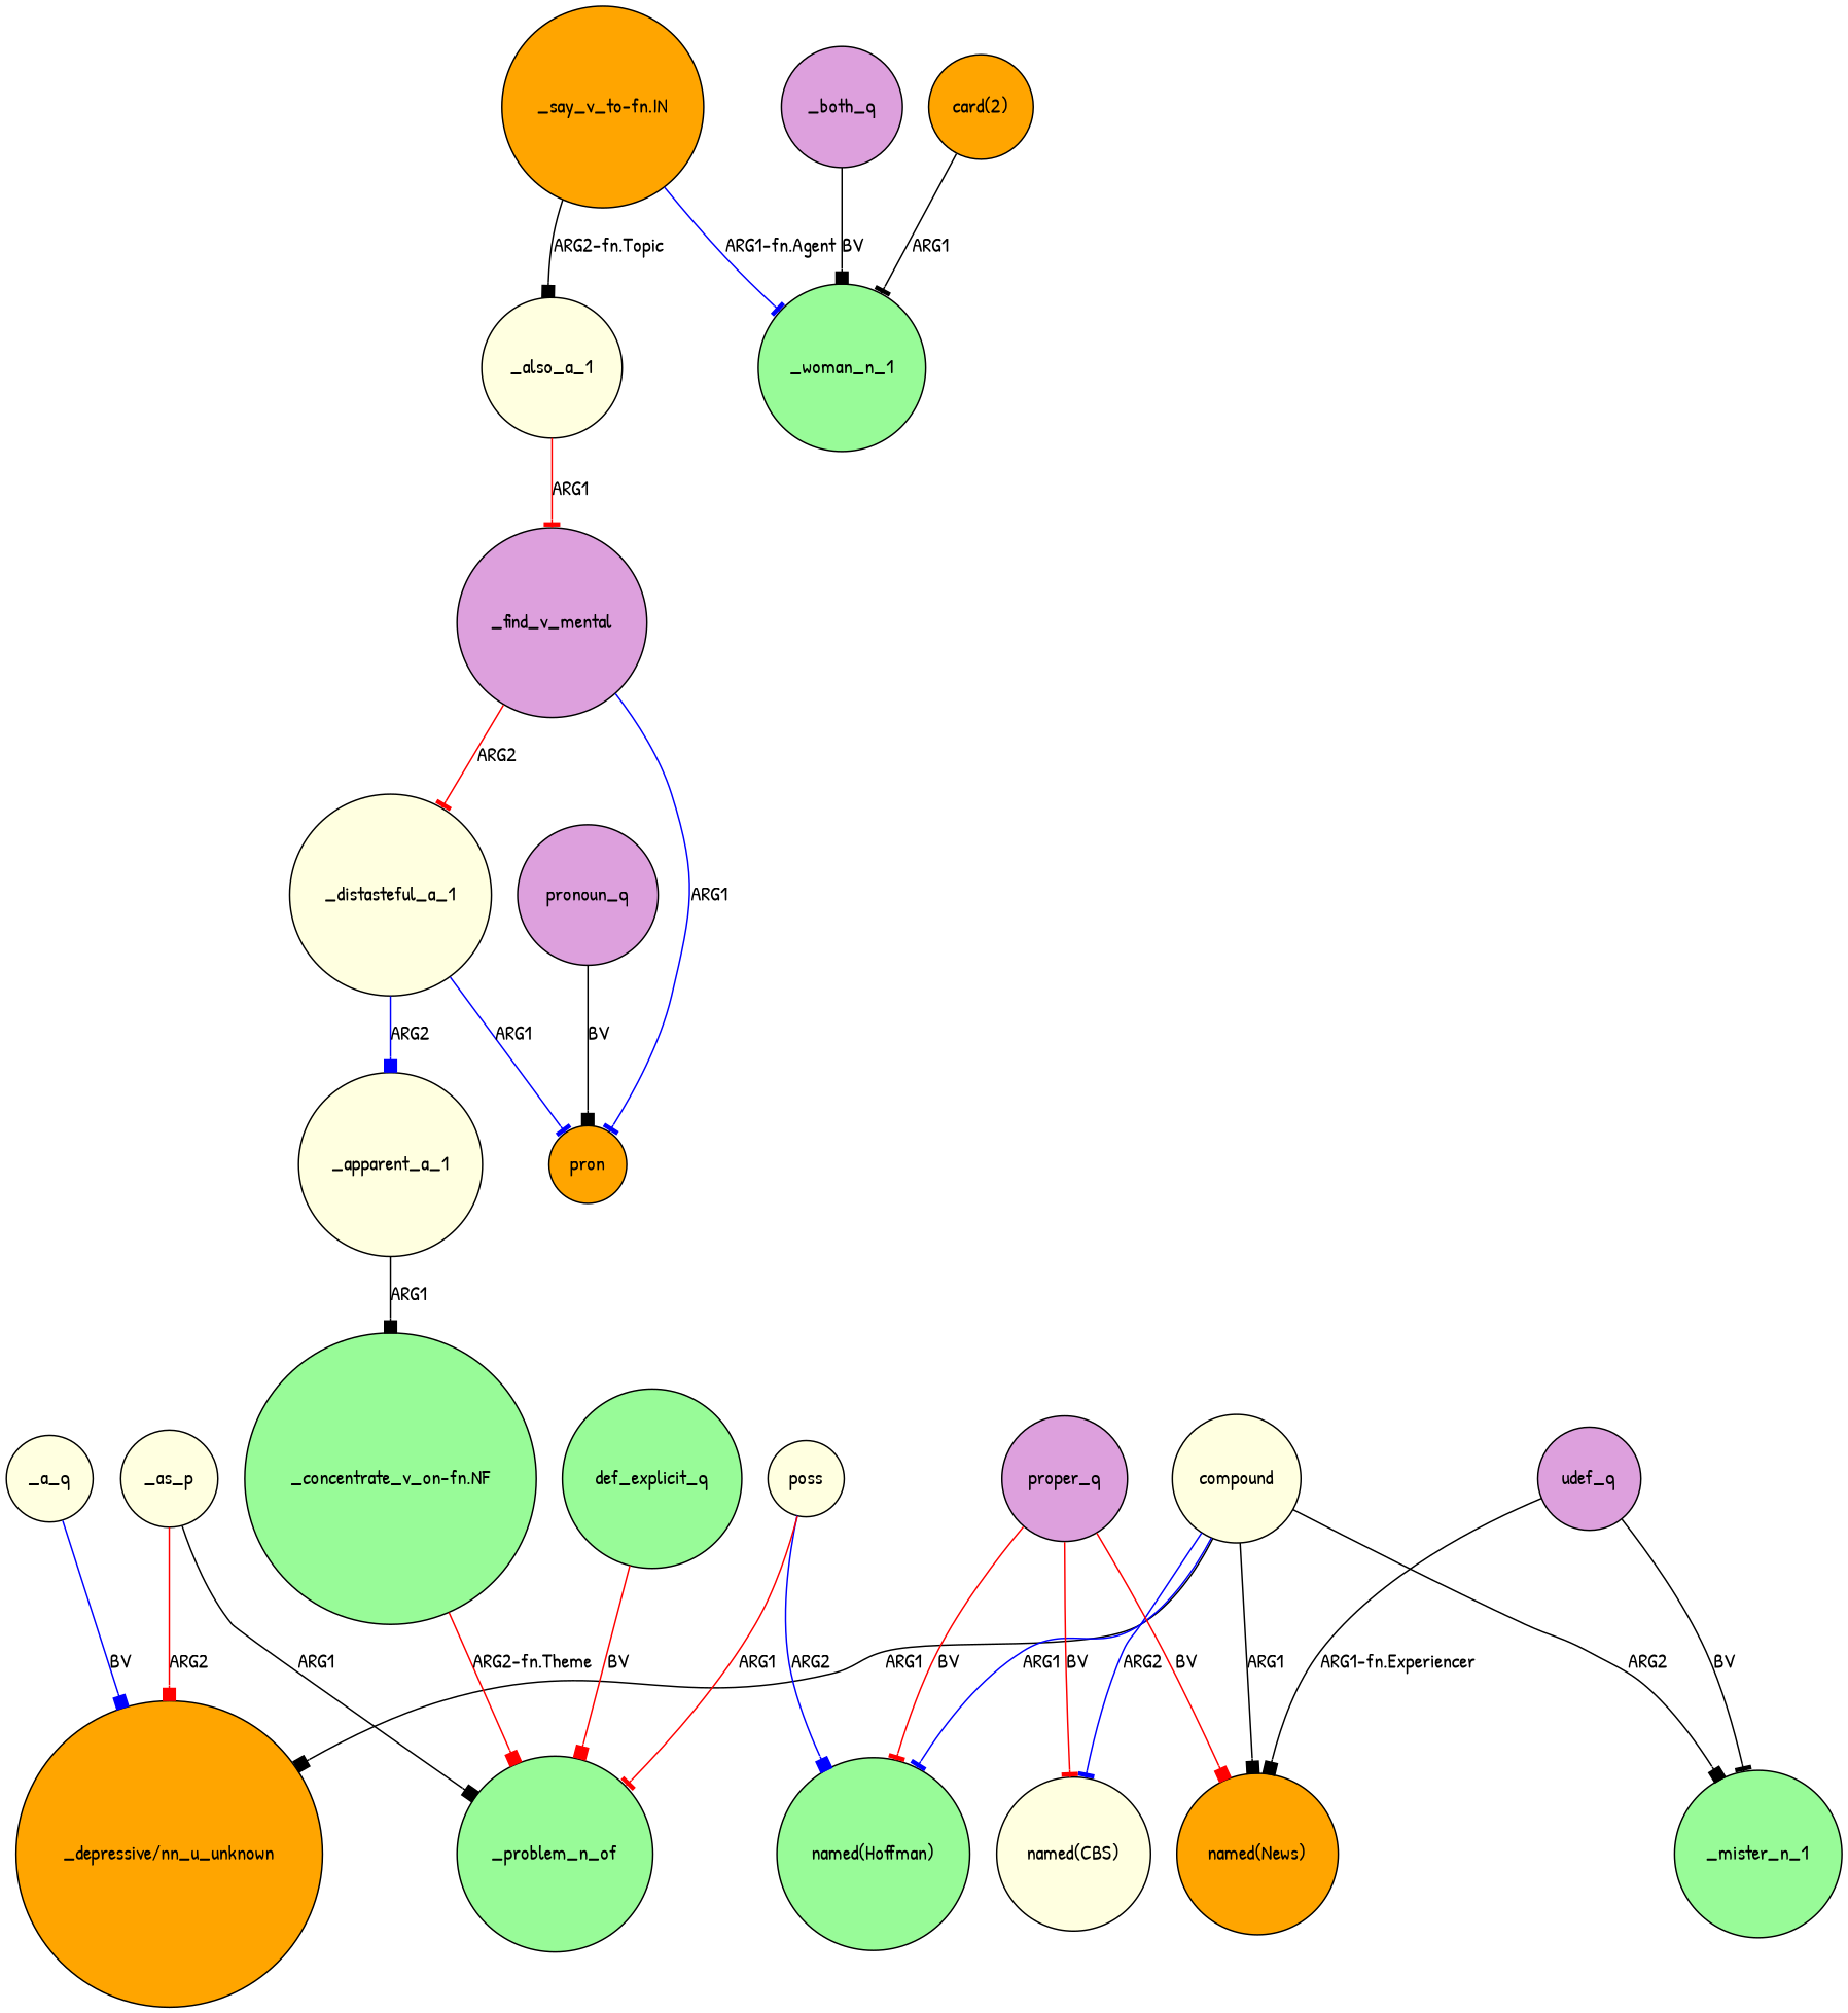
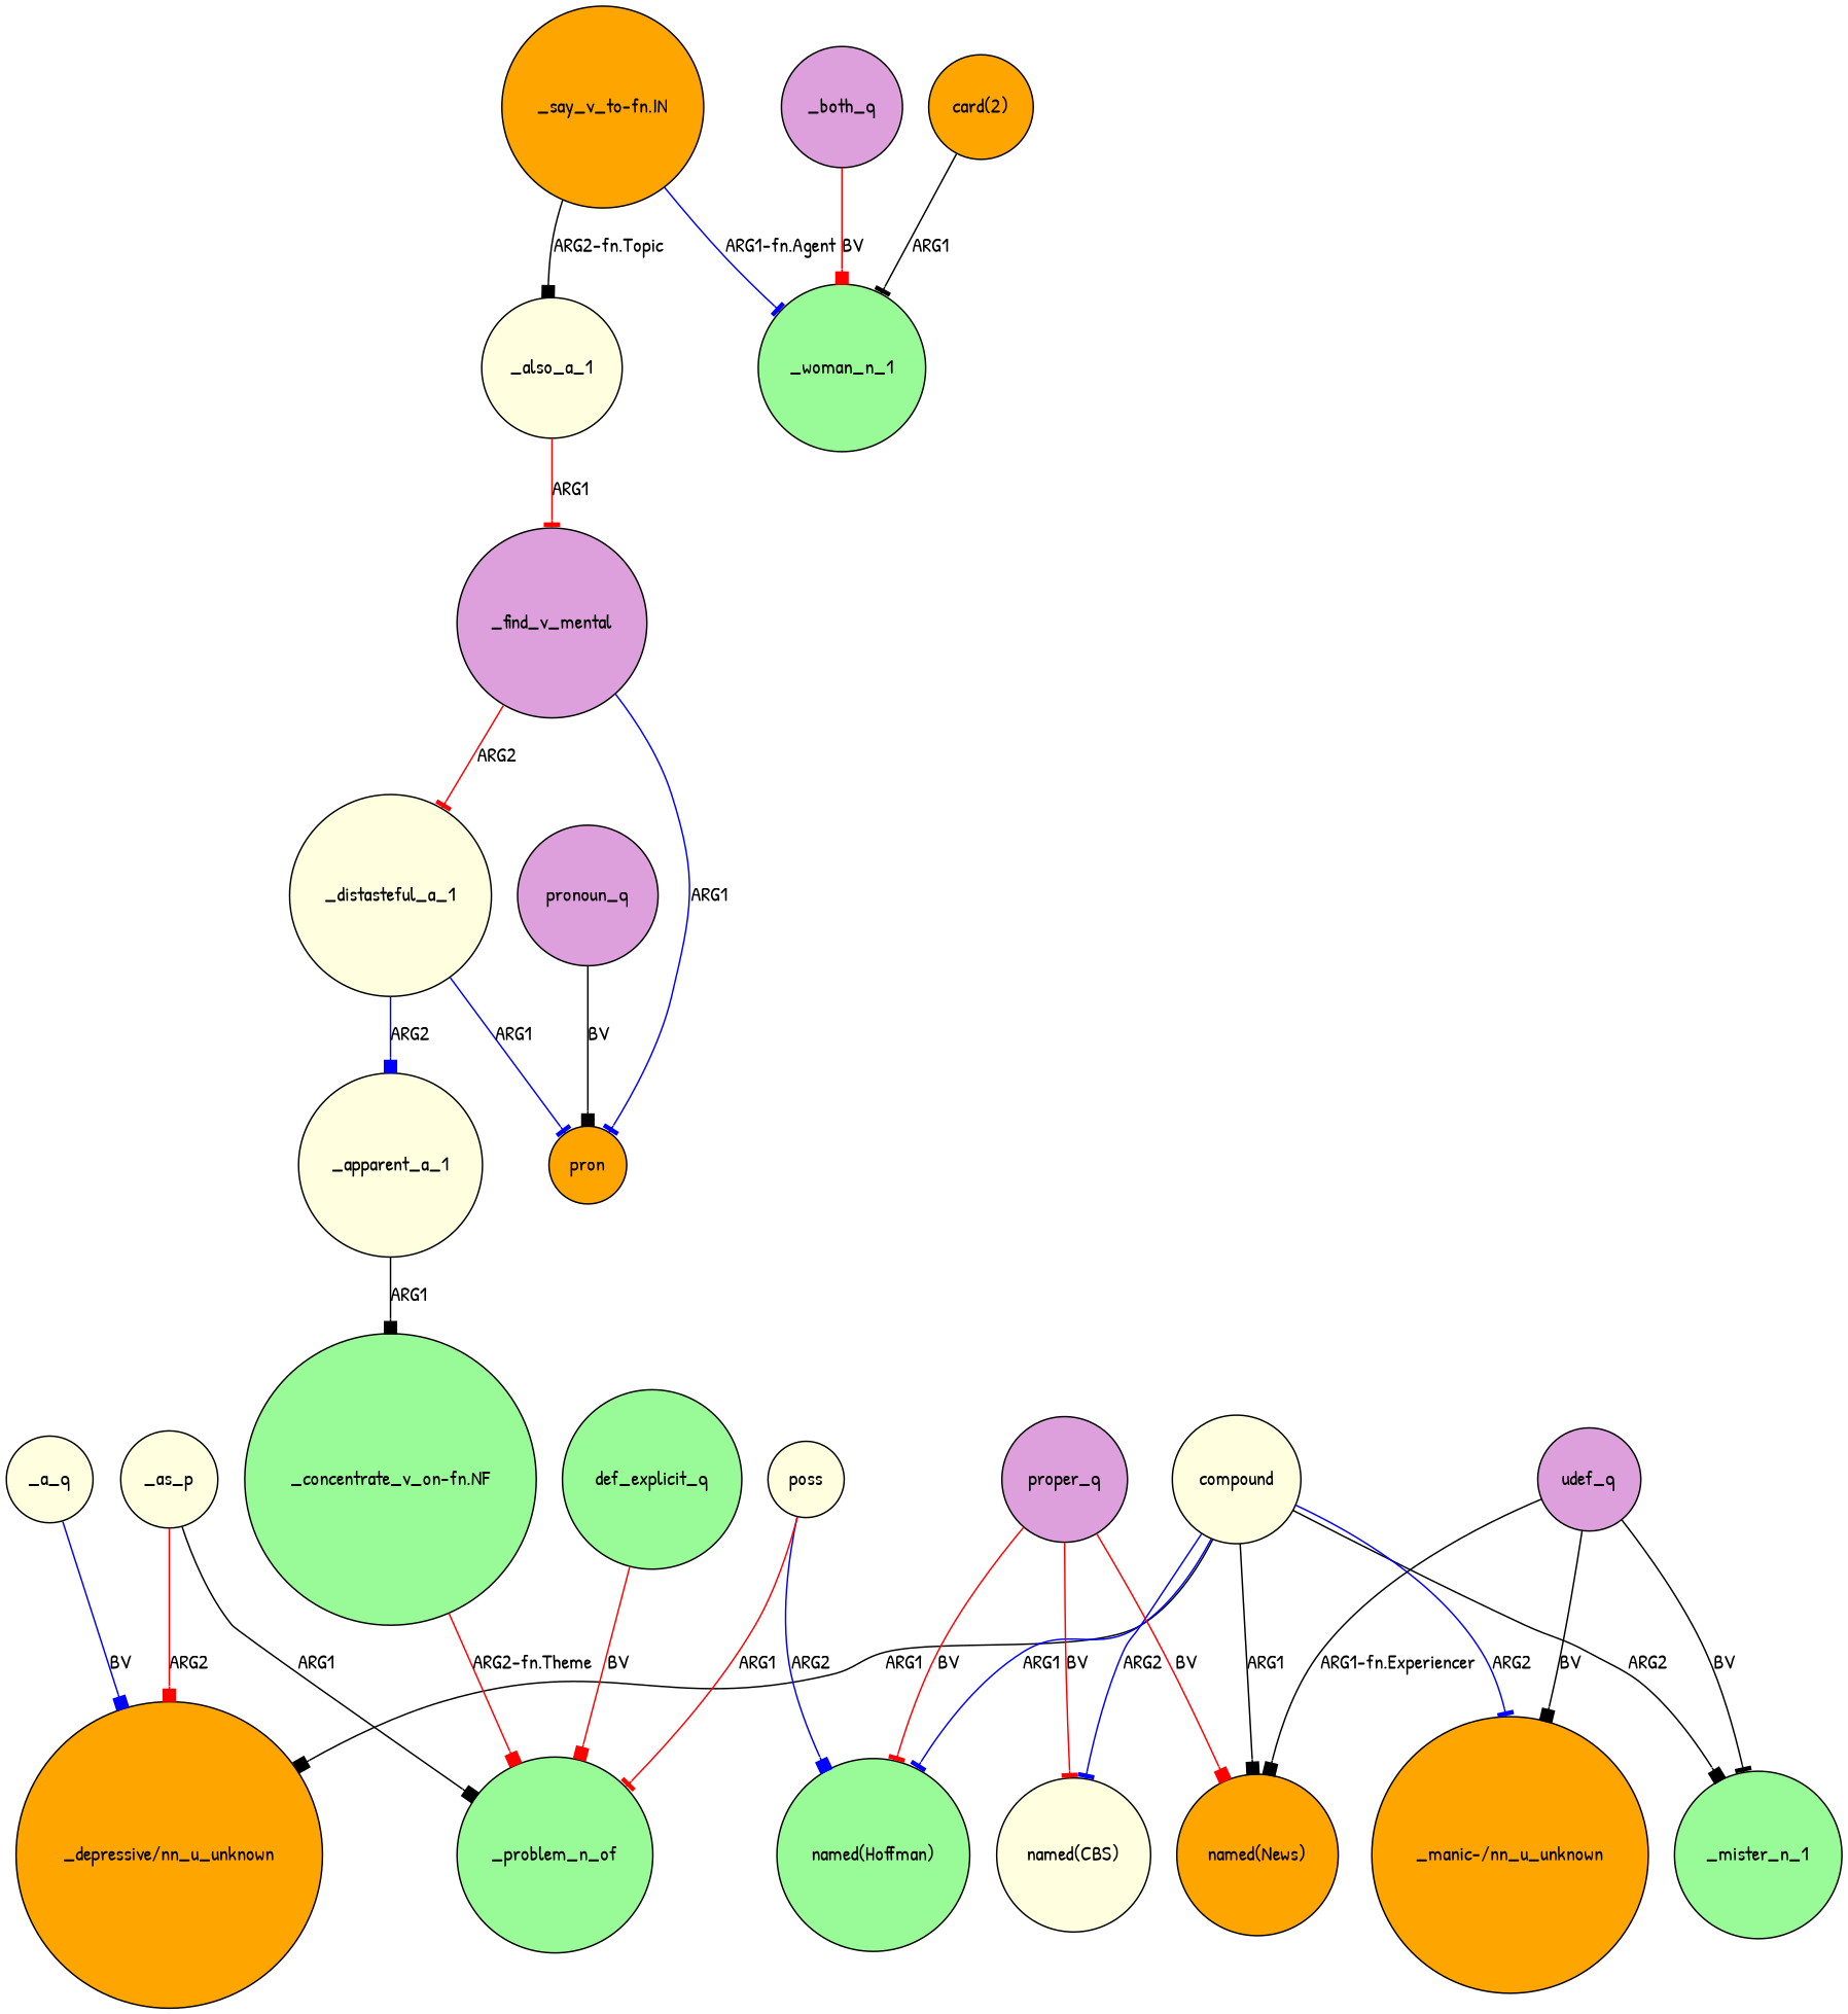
  digraph {
    fontname="Patrick Hand"
    node [fillcolor=lightyellow fontname="Patrick Hand" shape=circle style=filled]
    edge [arrowhead=box color=black fontname="Patrick Hand"]
    "named(News)" [fillcolor=orange]
    compound
    "_depressive/nn_u_unknown" [fillcolor=orange]
    "named(CBS)"
    _mister_n_1 [fillcolor=palegreen]
+   "_manic-/nn_u_unknown" [fillcolor=orange]
    "named(Hoffman)" [fillcolor=palegreen]
    _a_q
    "_say_v_to-fn.IN" [fillcolor=orange]
    _woman_n_1 [fillcolor=palegreen]
    _also_a_1
    _find_v_mental [fillcolor=plum]
    _distasteful_a_1
    pron [fillcolor=orange]
    proper_q [fillcolor=plum]
    _apparent_a_1
    "_concentrate_v_on-fn.NF" [fillcolor=palegreen]
    poss
    _problem_n_of [fillcolor=palegreen]
    _as_p
    udef_q [fillcolor=plum]
    pronoun_q [fillcolor=plum]
    def_explicit_q [fillcolor=palegreen]
    _both_q [fillcolor=plum]
    "card(2)" [fillcolor=orange]
    compound -> "named(News)" [label=ARG1]
    compound -> "_depressive/nn_u_unknown" [label=ARG1]
    compound -> "named(CBS)" [arrowhead=tee color=blue label=ARG2]
    compound -> _mister_n_1 [label=ARG2]
+   compound -> "_manic-/nn_u_unknown" [arrowhead=tee color=blue label=ARG2]
    compound -> "named(Hoffman)" [arrowhead=tee color=blue label=ARG1]
    _a_q -> "_depressive/nn_u_unknown" [color=blue label=BV]
    "_say_v_to-fn.IN" -> _woman_n_1 [arrowhead=tee color=blue label="ARG1-fn.Agent"]
    "_say_v_to-fn.IN" -> _also_a_1 [label="ARG2-fn.Topic"]
    _also_a_1 -> _find_v_mental [arrowhead=tee color=red label=ARG1]
    _find_v_mental -> _distasteful_a_1 [arrowhead=tee color=red label=ARG2]
    _find_v_mental -> pron [arrowhead=tee color=blue label=ARG1]
    _distasteful_a_1 -> pron [arrowhead=tee color=blue label=ARG1]
    _distasteful_a_1 -> _apparent_a_1 [color=blue label=ARG2]
    proper_q -> "named(News)" [color=red label=BV]
    proper_q -> "named(CBS)" [arrowhead=tee color=red label=BV]
    proper_q -> "named(Hoffman)" [arrowhead=tee color=red label=BV]
    _apparent_a_1 -> "_concentrate_v_on-fn.NF" [label=ARG1]
    "_concentrate_v_on-fn.NF" -> _problem_n_of [color=red label="ARG2-fn.Theme"]
    poss -> "named(Hoffman)" [color=blue label=ARG2]
    poss -> _problem_n_of [arrowhead=tee color=red label=ARG1]
    _as_p -> "_depressive/nn_u_unknown" [color=red label=ARG2]
    _as_p -> _problem_n_of [label=ARG1]
    udef_q -> "named(News)" [label="ARG1-fn.Experiencer"]
    udef_q -> _mister_n_1 [arrowhead=tee label=BV]
+   udef_q -> "_manic-/nn_u_unknown" [label=BV]
    pronoun_q -> pron [label=BV]
    def_explicit_q -> _problem_n_of [color=red label=BV]
-   _both_q -> _woman_n_1 [label=BV]
+   _both_q -> _woman_n_1 [color=red label=BV]
    "card(2)" -> _woman_n_1 [arrowhead=tee label=ARG1]
  }
